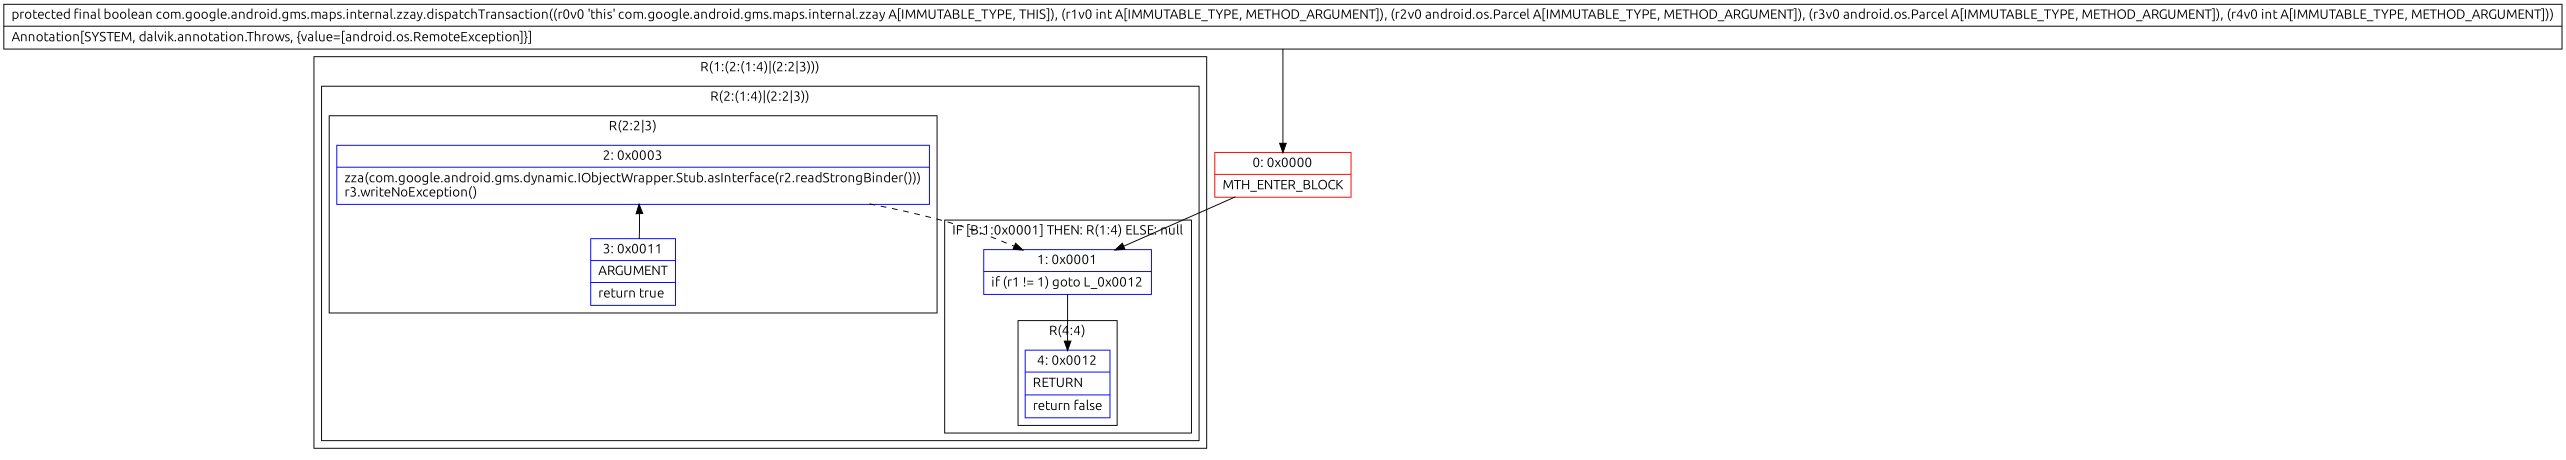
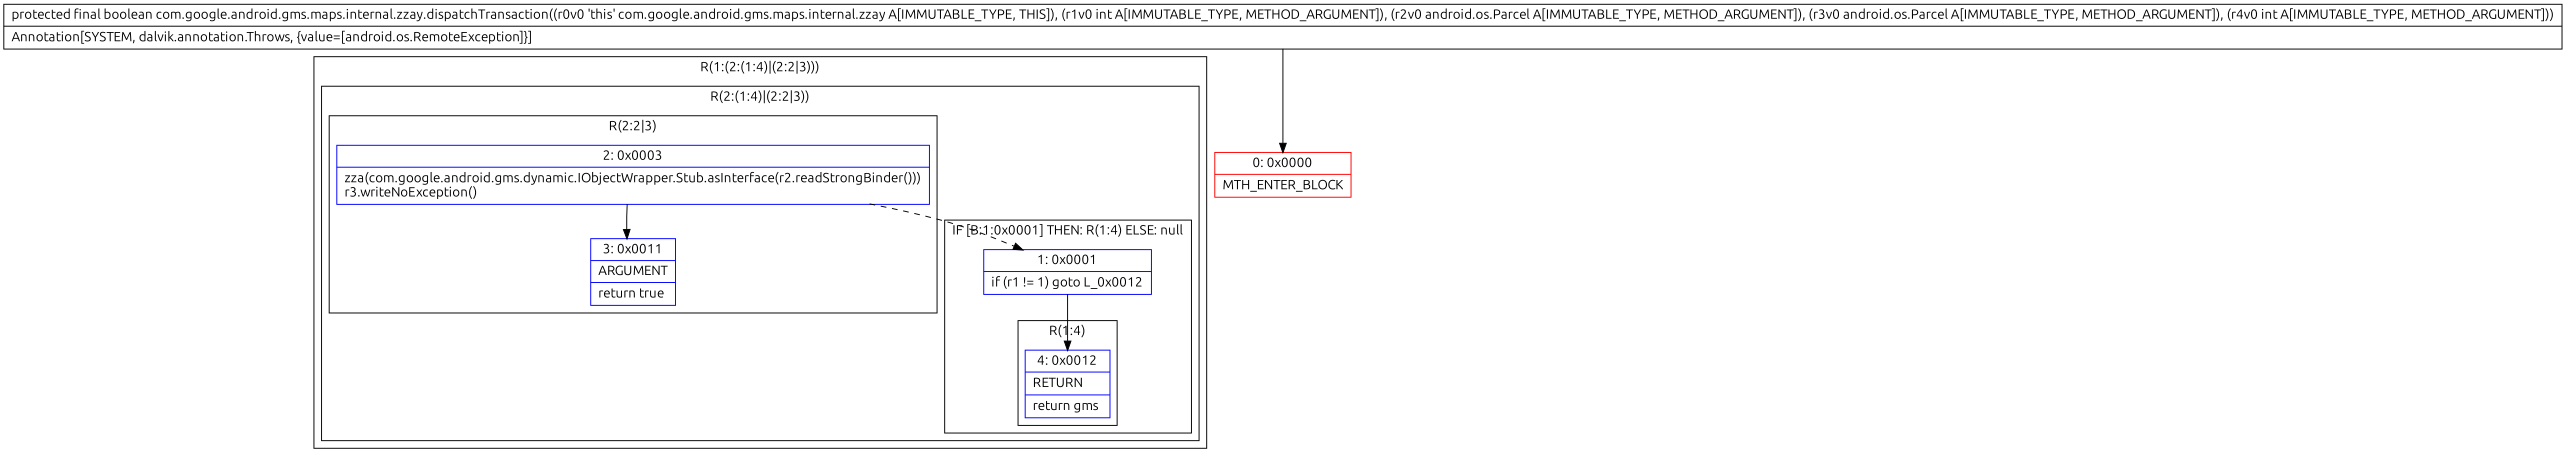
  digraph {
    fontname=Ubuntu
    node [color=blue fontname=Ubuntu shape=record]
    edge [fontname=Ubuntu]
-   n1 [label="{4\:\ 0x0012|RETURN\l|return false\l}"]
+   n1 [label="{4\:\ 0x0012|RETURN\l|return gms\l}"]
    n2 [label="{1\:\ 0x0001|if (r1 != 1) goto L_0x0012\l}"]
    n3 [label="{2\:\ 0x0003|zza(com.google.android.gms.dynamic.IObjectWrapper.Stub.asInterface(r2.readStrongBinder()))\lr3.writeNoException()\l}"]
    n4 [label="{3\:\ 0x0011|ARGUMENT\l|return true\l}"]
    n5 [color=red label="{0\:\ 0x0000|MTH_ENTER_BLOCK\l}"]
    n6 [label="{protected final boolean com.google.android.gms.maps.internal.zzay.dispatchTransaction((r0v0 'this' com.google.android.gms.maps.internal.zzay A[IMMUTABLE_TYPE, THIS]), (r1v0 int A[IMMUTABLE_TYPE, METHOD_ARGUMENT]), (r2v0 android.os.Parcel A[IMMUTABLE_TYPE, METHOD_ARGUMENT]), (r3v0 android.os.Parcel A[IMMUTABLE_TYPE, METHOD_ARGUMENT]), (r4v0 int A[IMMUTABLE_TYPE, METHOD_ARGUMENT]))  | Annotation[SYSTEM, dalvik.annotation.Throws, \{value=[android.os.RemoteException]\}]\l}" color=""]
    subgraph cluster_1 {
      label="R(1:(2:(1:4)|(2:2|3)))"
      subgraph cluster_2 {
        label="R(2:(1:4)|(2:2|3))"
        subgraph cluster_3 {
          label="IF [B:1:0x0001] THEN: R(1:4) ELSE: null"
          n2
          subgraph cluster_4 {
-           label="R(4:4)"
+           label="R(1:4)"
            n1
          }
        }
        subgraph cluster_5 {
          label="R(2:2|3)"
          n3
          n4
        }
      }
    }
    n2 -> n1
    n3 -> n2 [style=dashed]
-   n4 -> n3
-   n5 -> n2
+   n3 -> n4
    n6 -> n5
  }
